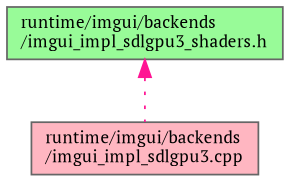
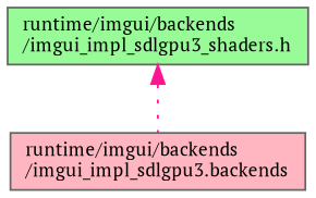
  digraph {
    fontname="PT Serif"
    node [fontname="PT Serif" fontsize=10 shape=box style=filled]
    n1 [color=gray40 fillcolor=palegreen fontcolor=black height=0.2 label="runtime/imgui/backends\l/imgui_impl_sdlgpu3_shaders.h" width=0.4]
-   n2 [color=grey40 fillcolor=lightpink height=0.2 label="runtime/imgui/backends\l/imgui_impl_sdlgpu3.cpp" width=0.4]
+   n2 [color=grey40 fillcolor=lightpink height=0.2 label="runtime/imgui/backends\l/imgui_impl_sdlgpu3.backends" width=0.4]
    n1 -> n2 [color=deeppink dir=back fontname="PT Serif" fontsize=10 labelfontname=Helvetica labelfontsize=10 style=dotted]
  }
